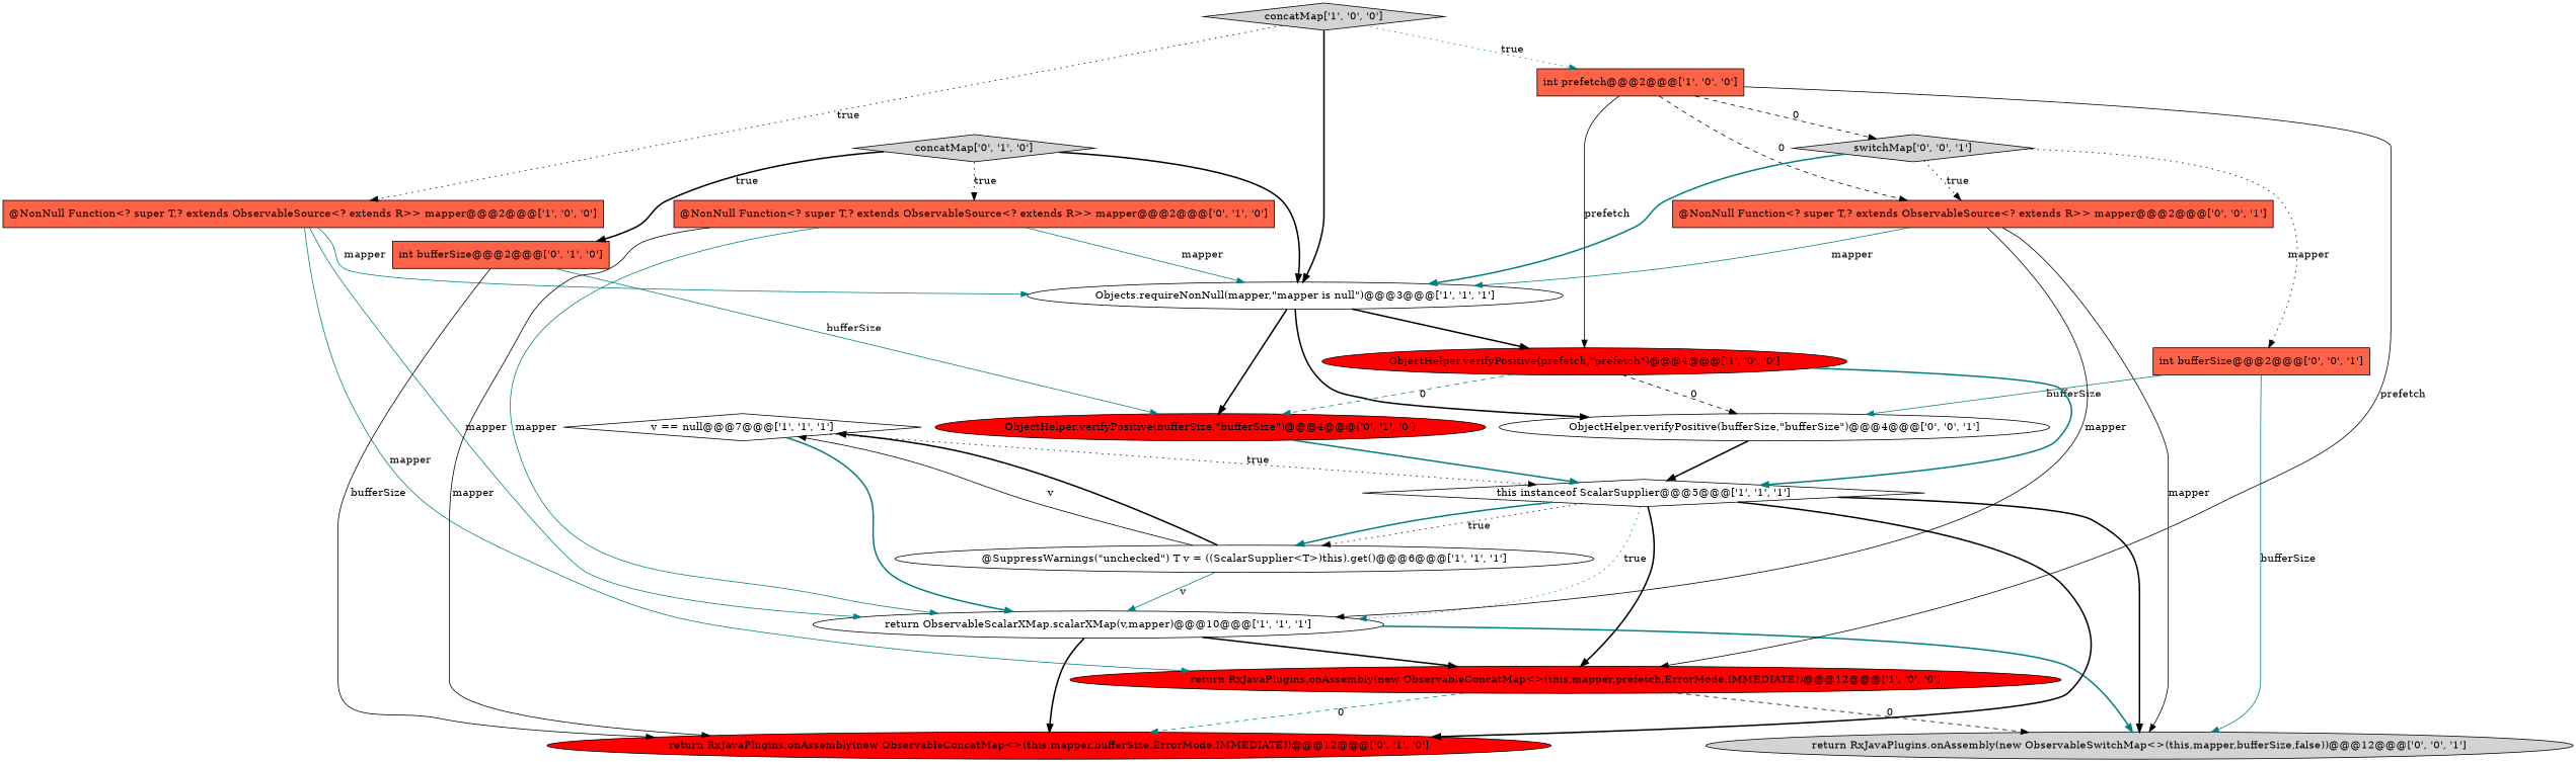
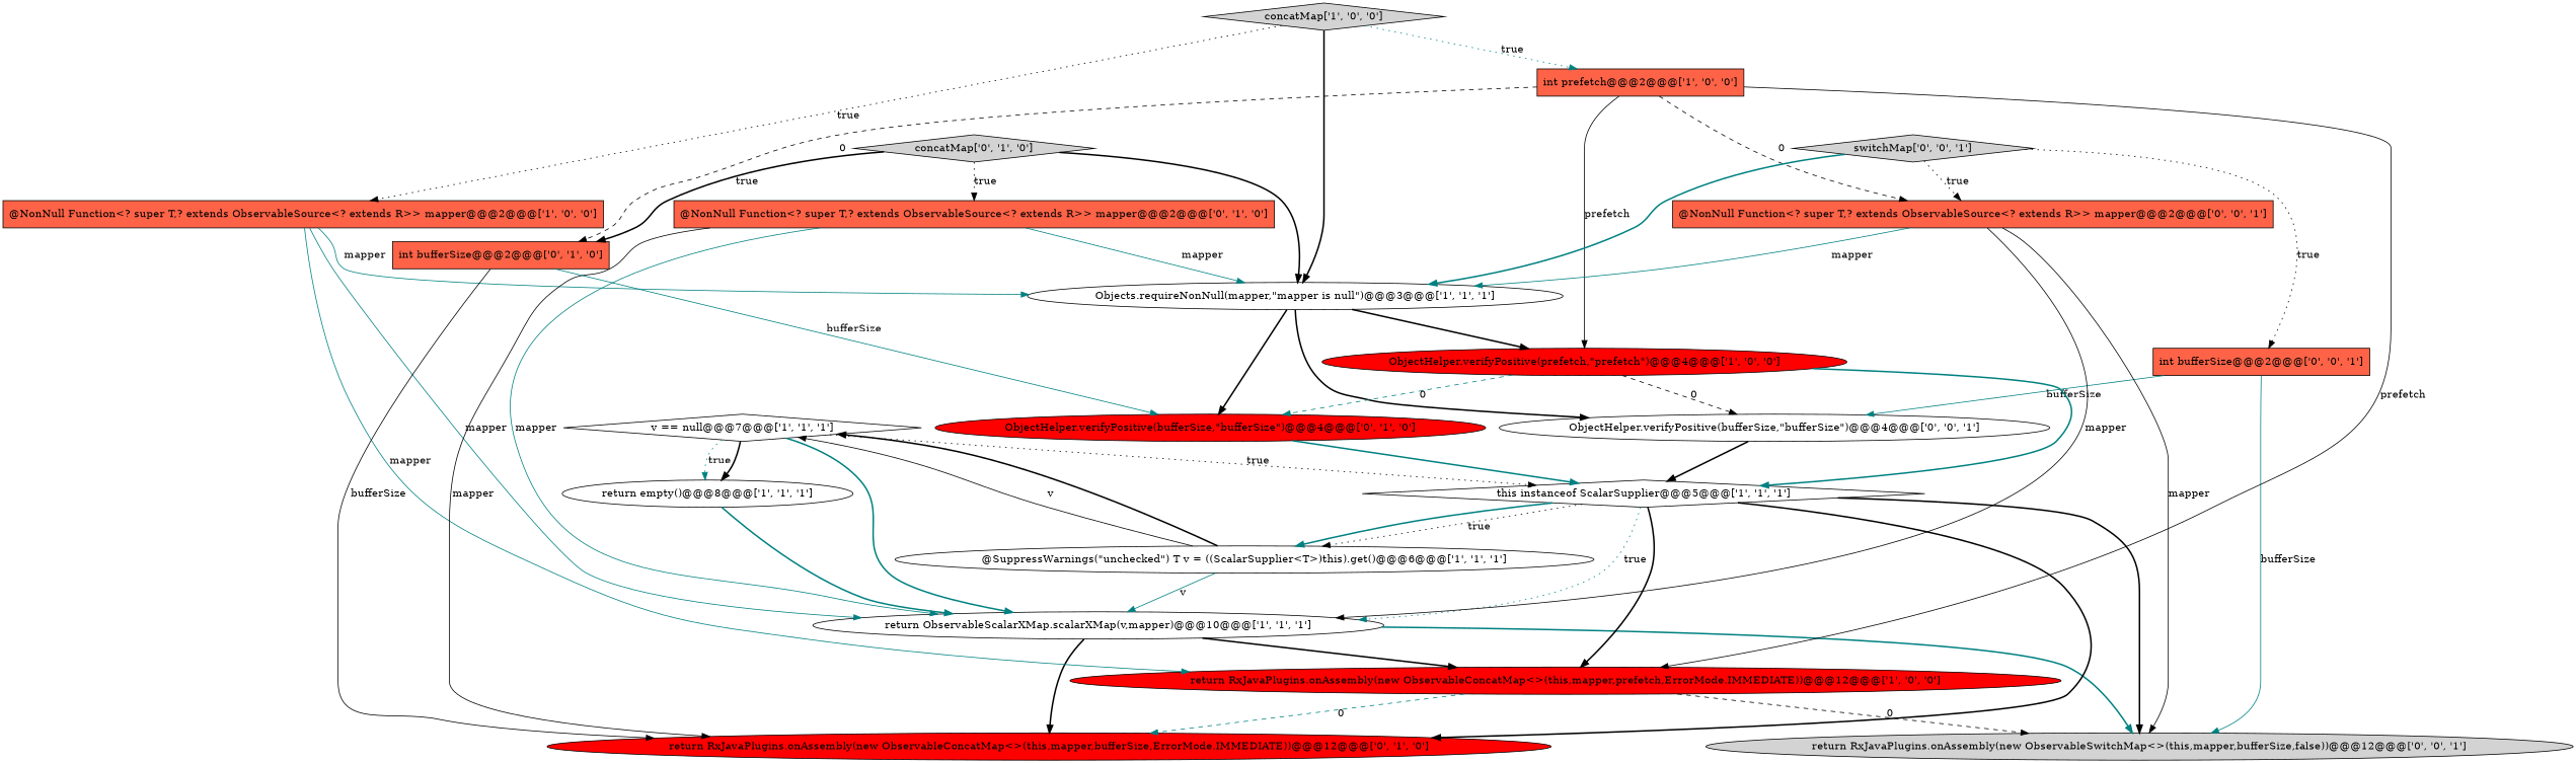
  digraph {
    fontname="DejaVu Serif"
    node [fillcolor=white fontname="DejaVu Serif" shape=ellipse style=filled]
    edge [color=black fontname="DejaVu Serif" style=bold]
    n1 [label="v == null@@@7@@@['1', '1', '1']" shape=diamond]
+   n2 [label="return empty()@@@8@@@['1', '1', '1']"]
    n3 [label="return ObservableScalarXMap.scalarXMap(v,mapper)@@@10@@@['1', '1', '1']"]
    n4 [label="this instanceof ScalarSupplier@@@5@@@['1', '1', '1']" shape=diamond]
    n5 [fillcolor=red label="return RxJavaPlugins.onAssembly(new ObservableConcatMap<>(this,mapper,bufferSize,ErrorMode.IMMEDIATE))@@@12@@@['0', '1', '0']"]
    n6 [fillcolor=lightgray label="return RxJavaPlugins.onAssembly(new ObservableSwitchMap<>(this,mapper,bufferSize,false))@@@12@@@['0', '0', '1']"]
    n7 [fillcolor=red label="return RxJavaPlugins.onAssembly(new ObservableConcatMap<>(this,mapper,prefetch,ErrorMode.IMMEDIATE))@@@12@@@['1', '0', '0']"]
    n8 [fillcolor=tomato label="int bufferSize@@@2@@@['0', '0', '1']" shape=box]
    n9 [label="ObjectHelper.verifyPositive(bufferSize,\"bufferSize\")@@@4@@@['0', '0', '1']"]
    n10 [fillcolor=tomato label="@NonNull Function<? super T,? extends ObservableSource<? extends R>> mapper@@@2@@@['1', '0', '0']" shape=box]
    n11 [label="Objects.requireNonNull(mapper,\"mapper is null\")@@@3@@@['1', '1', '1']"]
    n12 [fillcolor=red label="ObjectHelper.verifyPositive(bufferSize,\"bufferSize\")@@@4@@@['0', '1', '0']"]
    n13 [fillcolor=red label="ObjectHelper.verifyPositive(prefetch,\"prefetch\")@@@4@@@['1', '0', '0']"]
    n14 [label="@SuppressWarnings(\"unchecked\") T v = ((ScalarSupplier<T>)this).get()@@@6@@@['1', '1', '1']"]
    n15 [fillcolor=tomato label="@NonNull Function<? super T,? extends ObservableSource<? extends R>> mapper@@@2@@@['0', '1', '0']" shape=box]
    n16 [fillcolor=lightgray label="concatMap['1', '0', '0']" shape=diamond]
    n17 [fillcolor=tomato label="int prefetch@@@2@@@['1', '0', '0']" shape=box]
    n18 [fillcolor=tomato label="@NonNull Function<? super T,? extends ObservableSource<? extends R>> mapper@@@2@@@['0', '0', '1']" shape=box]
    n19 [fillcolor=tomato label="int bufferSize@@@2@@@['0', '1', '0']" shape=box]
    n20 [fillcolor=lightgray label="switchMap['0', '0', '1']" shape=diamond]
    n21 [fillcolor=lightgray label="concatMap['0', '1', '0']" shape=diamond]
+   n1 -> n2 [color=teal label=true style=dotted]
+   n1 -> n2
    n1 -> n3 [color=teal]
    n1 -> n4 [label=true style=dotted]
+   n2 -> n3 [color=teal]
    n3 -> n5
    n3 -> n6 [color=teal]
    n3 -> n7
    n4 -> n3 [color=teal label=true style=dotted]
    n4 -> n5
    n4 -> n6
    n4 -> n7
    n4 -> n14 [label=true style=dotted]
    n4 -> n14 [color=teal]
    n7 -> n5 [color=teal label=0 style=dashed]
    n7 -> n6 [label=0 style=dashed]
    n8 -> n6 [color=teal label=bufferSize style=solid]
    n8 -> n9 [color=teal label=bufferSize style=solid]
    n9 -> n4
    n10 -> n3 [color=teal label=mapper style=solid]
    n10 -> n7 [color=teal label=mapper style=solid]
    n10 -> n11 [color=teal label=mapper style=solid]
    n11 -> n9
    n11 -> n12
    n11 -> n13
    n12 -> n4 [color=teal]
    n13 -> n4 [color=teal]
    n13 -> n9 [label=0 style=dashed]
    n13 -> n12 [color=teal label=0 style=dashed]
    n14 -> n1
    n14 -> n1 [label=v style=solid]
    n14 -> n3 [color=teal label=v style=solid]
    n15 -> n3 [color=teal label=mapper style=solid]
    n15 -> n5 [label=mapper style=solid]
    n15 -> n11 [color=teal label=mapper style=solid]
    n16 -> n10 [label=true style=dotted]
    n16 -> n11
    n16 -> n17 [color=teal label=true style=dotted]
    n17 -> n7 [label=prefetch style=solid]
    n17 -> n13 [label=prefetch style=solid]
    n17 -> n18 [label=0 style=dashed]
-   n17 -> n20 [label=0 style=dashed]
+   n17 -> n19 [label=0 style=dashed]
    n18 -> n3 [label=mapper style=solid]
    n18 -> n6 [label=mapper style=solid]
    n18 -> n11 [color=teal label=mapper style=solid]
    n19 -> n5 [label=bufferSize style=solid]
    n19 -> n12 [color=teal label=bufferSize style=solid]
-   n20 -> n8 [label=mapper style=dotted]
+   n20 -> n8 [label=true style=dotted]
    n20 -> n11 [color=teal]
    n20 -> n18 [label=true style=dotted]
    n21 -> n11
    n21 -> n15 [label=true style=dotted]
    n21 -> n19 [label=true]
  }
